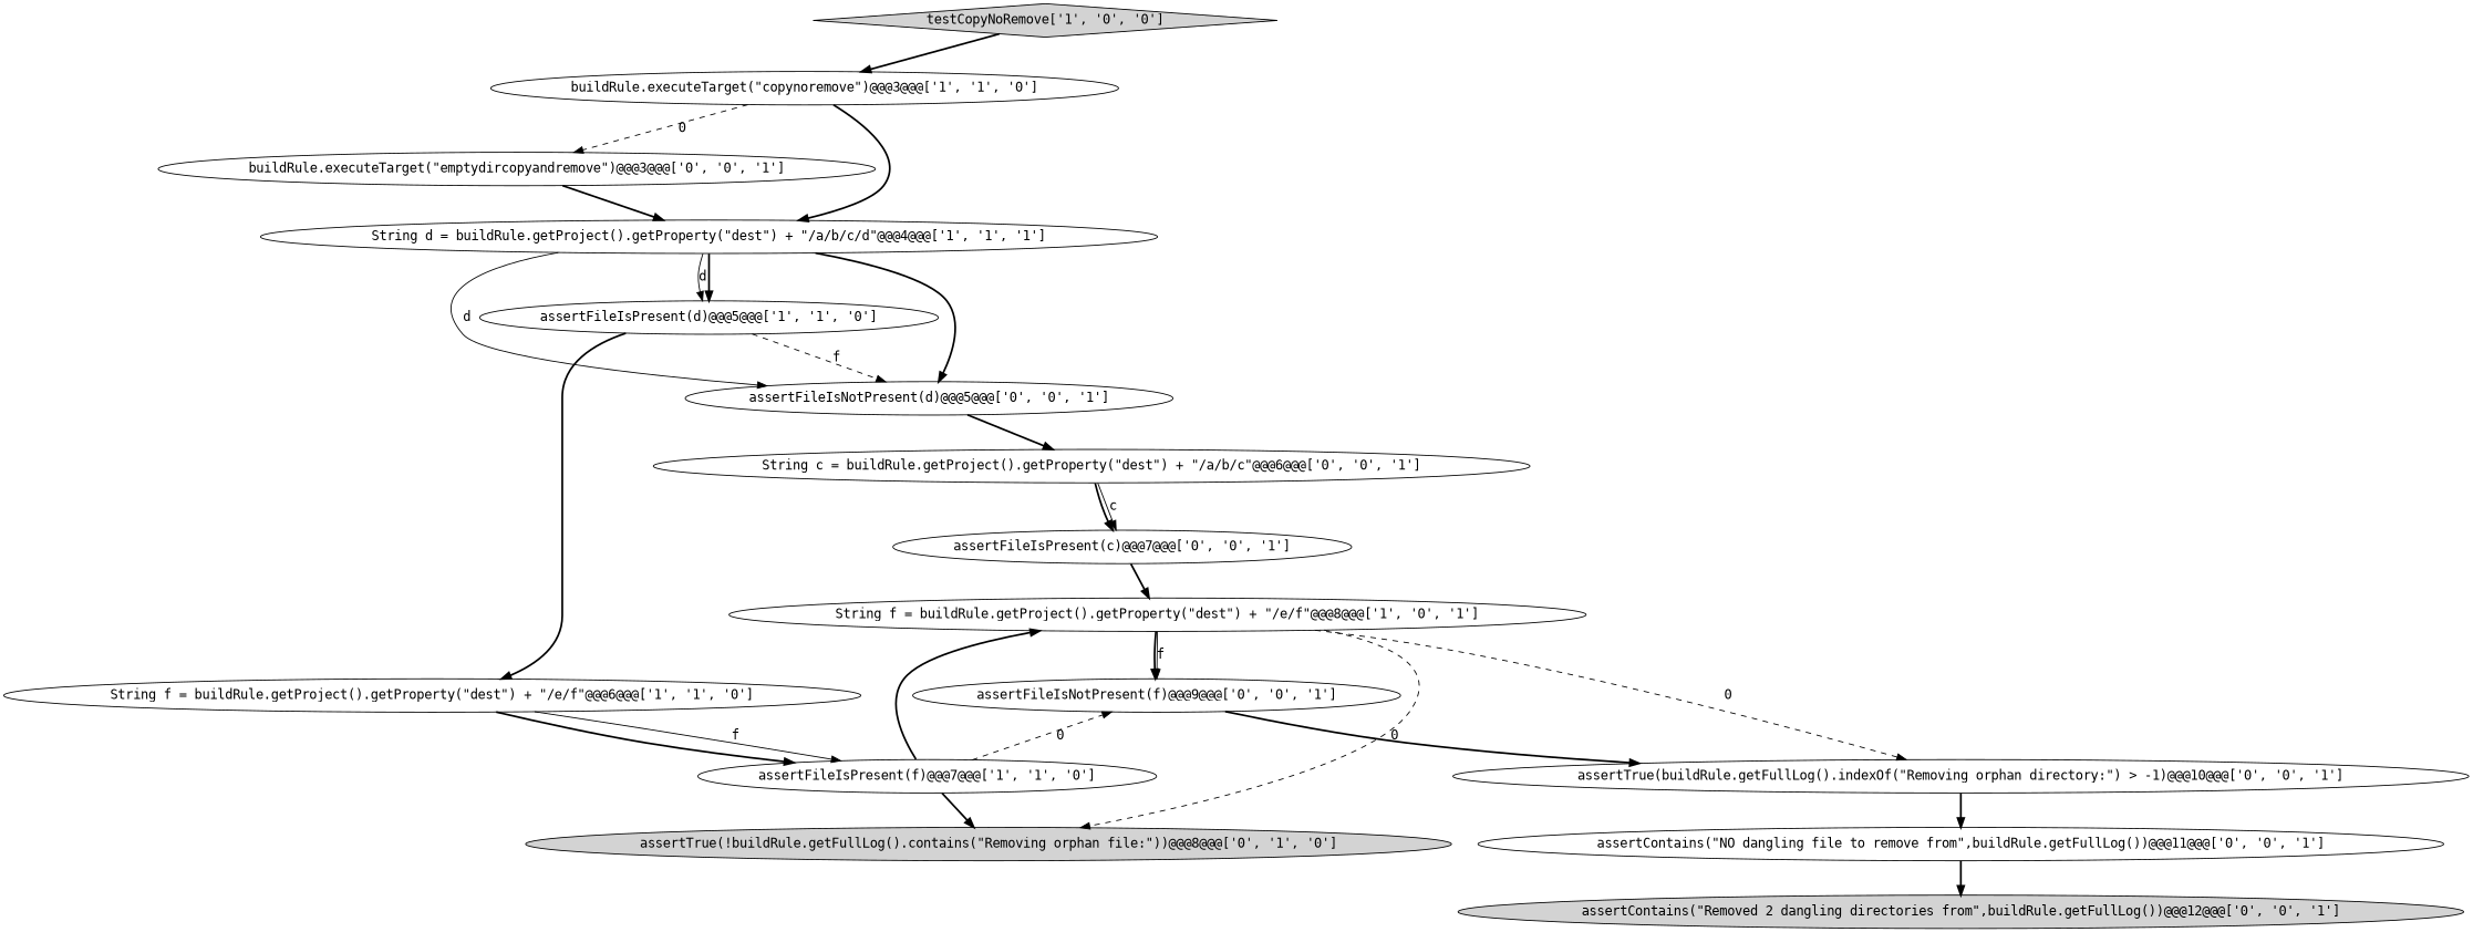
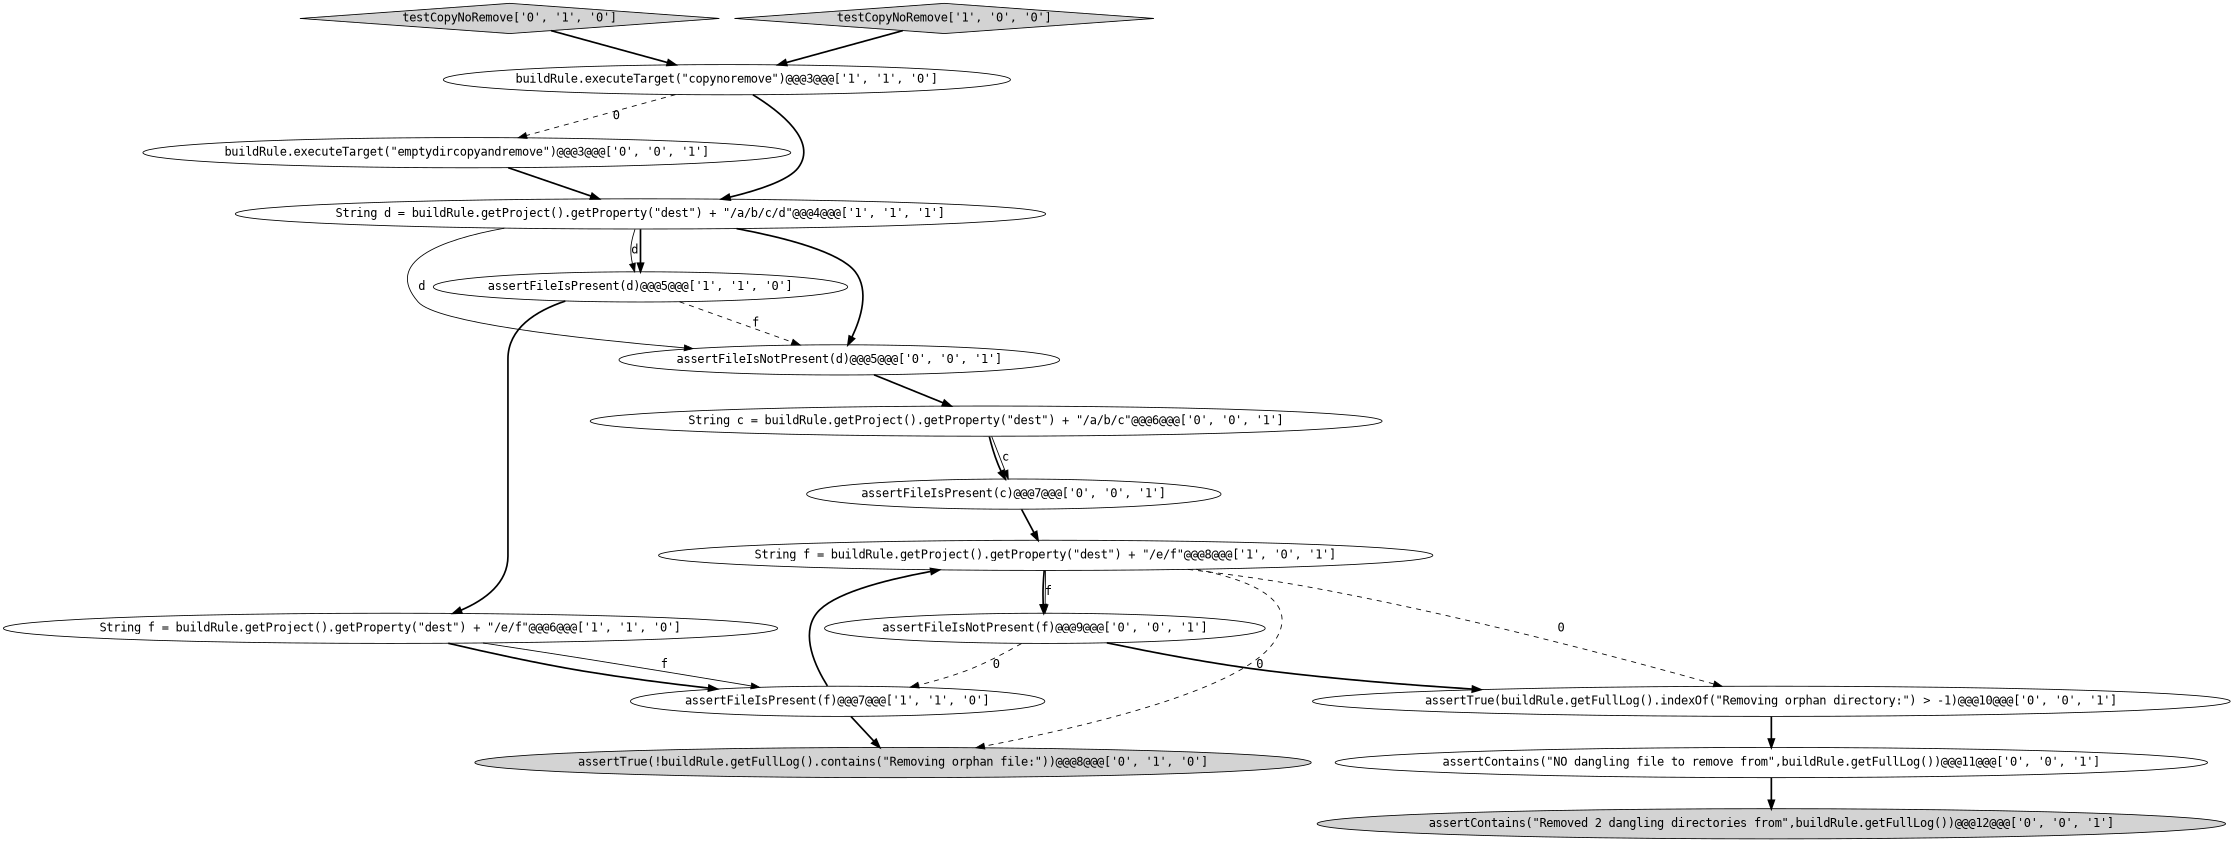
  digraph {
    fontname="DejaVu Sans Mono"
    node [fillcolor=white fontname="DejaVu Sans Mono" shape=ellipse style=filled]
    edge [fontname="DejaVu Sans Mono" style=bold]
    n1 [label="String f = buildRule.getProject().getProperty(\"dest\") + \"/e/f\"@@@8@@@['1', '0', '1']"]
    n2 [label="assertTrue(buildRule.getFullLog().indexOf(\"Removing orphan directory:\") > -1)@@@10@@@['0', '0', '1']"]
    n3 [fillcolor=lightgray label="assertTrue(!buildRule.getFullLog().contains(\"Removing orphan file:\"))@@@8@@@['0', '1', '0']"]
    n4 [label="assertFileIsNotPresent(f)@@@9@@@['0', '0', '1']"]
    n5 [label="assertContains(\"NO dangling file to remove from\",buildRule.getFullLog())@@@11@@@['0', '0', '1']"]
    n6 [label="assertFileIsPresent(c)@@@7@@@['0', '0', '1']"]
    n7 [label="buildRule.executeTarget(\"emptydircopyandremove\")@@@3@@@['0', '0', '1']"]
    n8 [label="String d = buildRule.getProject().getProperty(\"dest\") + \"/a/b/c/d\"@@@4@@@['1', '1', '1']"]
    n9 [label="assertFileIsPresent(d)@@@5@@@['1', '1', '0']"]
    n10 [label="assertFileIsNotPresent(d)@@@5@@@['0', '0', '1']"]
    n11 [fillcolor=lightgray label="assertContains(\"Removed 2 dangling directories from\",buildRule.getFullLog())@@@12@@@['0', '0', '1']"]
+   n12 [fillcolor=lightgray label="testCopyNoRemove['0', '1', '0']" shape=diamond]
    n13 [label="buildRule.executeTarget(\"copynoremove\")@@@3@@@['1', '1', '0']"]
    n14 [label="String c = buildRule.getProject().getProperty(\"dest\") + \"/a/b/c\"@@@6@@@['0', '0', '1']"]
    n15 [label="String f = buildRule.getProject().getProperty(\"dest\") + \"/e/f\"@@@6@@@['1', '1', '0']"]
    n16 [label="assertFileIsPresent(f)@@@7@@@['1', '1', '0']"]
    n17 [fillcolor=lightgray label="testCopyNoRemove['1', '0', '0']" shape=diamond]
    n1 -> n2 [label=0 style=dashed]
    n1 -> n3 [label=0 style=dashed]
    n1 -> n4
    n1 -> n4 [label=f style=solid]
    n2 -> n5
    n4 -> n2
    n5 -> n11
    n6 -> n1
    n7 -> n8
    n8 -> n9
    n8 -> n9 [label=d style=solid]
    n8 -> n10
    n8 -> n10 [label=d style=solid]
    n9 -> n10 [label=f style=dashed]
    n9 -> n15
    n10 -> n14
+   n12 -> n13
    n13 -> n7 [label=0 style=dashed]
    n13 -> n8
    n14 -> n6 [label=c style=solid]
    n14 -> n6
    n15 -> n16 [label=f style=solid]
    n15 -> n16
    n16 -> n1
    n16 -> n3
-   n16 -> n4 [label=0 style=dashed]
+   n4 -> n16 [label=0 style=dashed]
    n17 -> n13
  }
